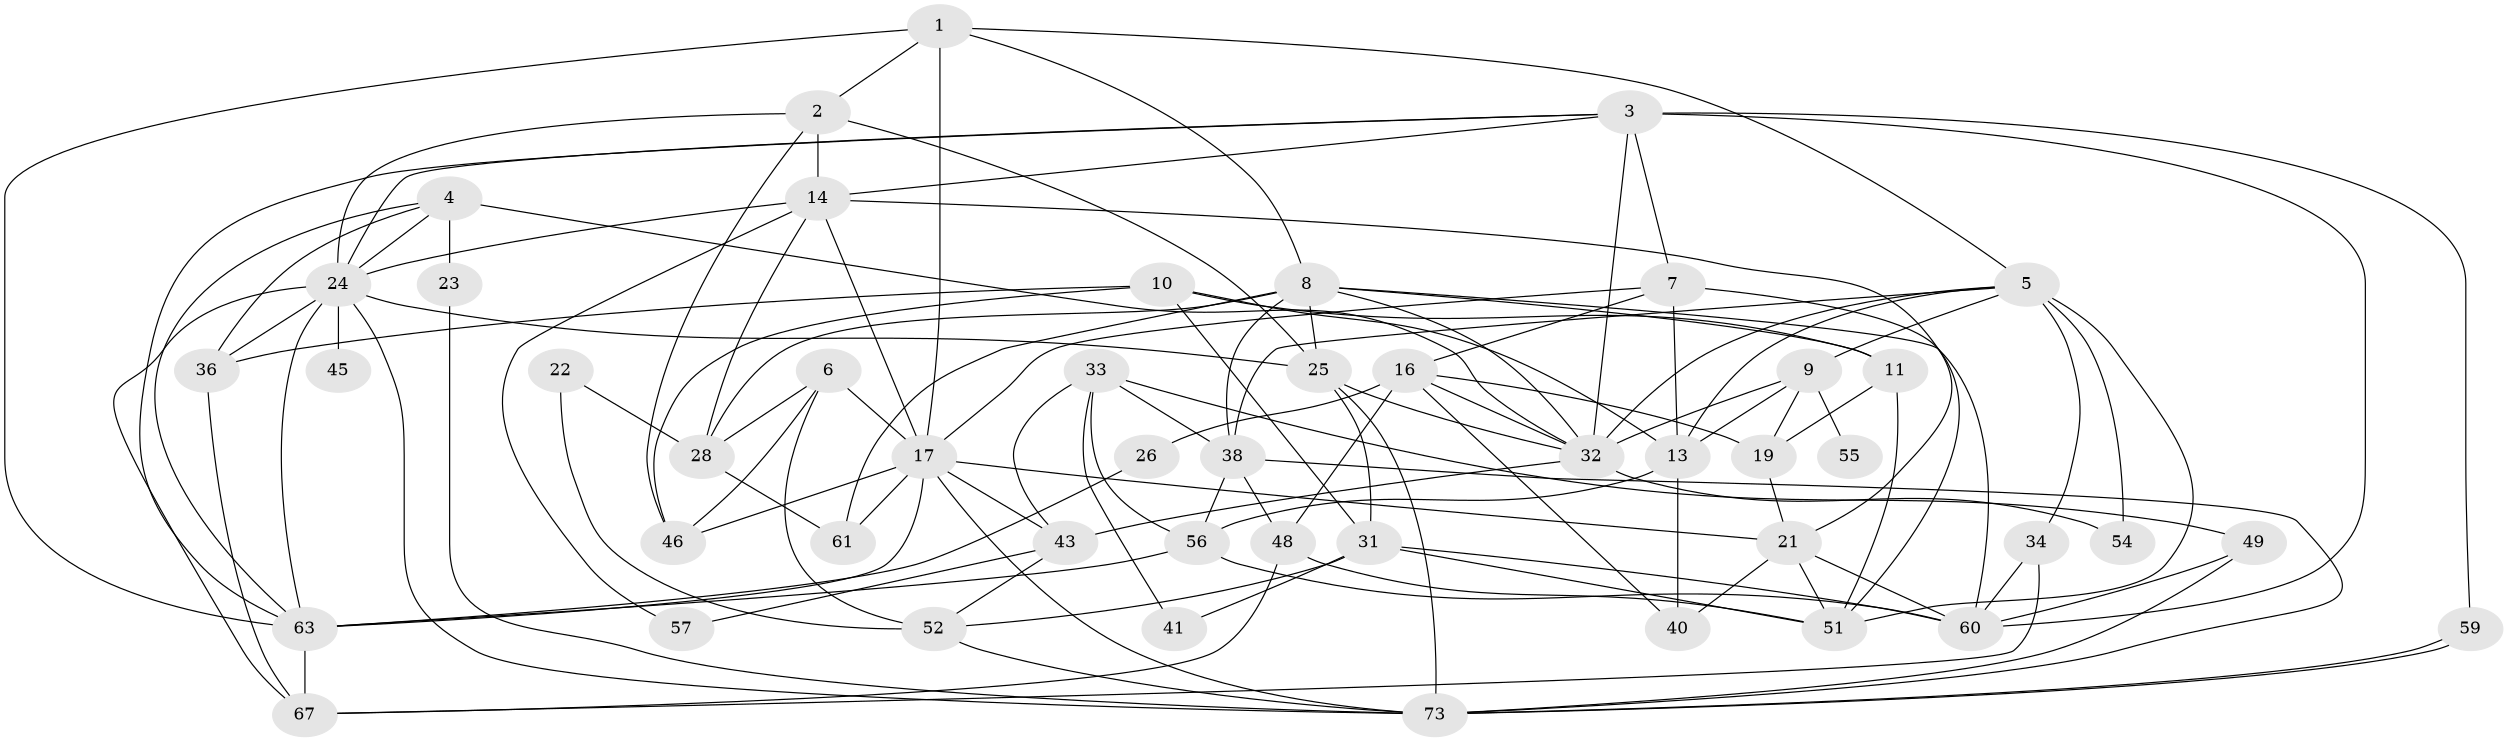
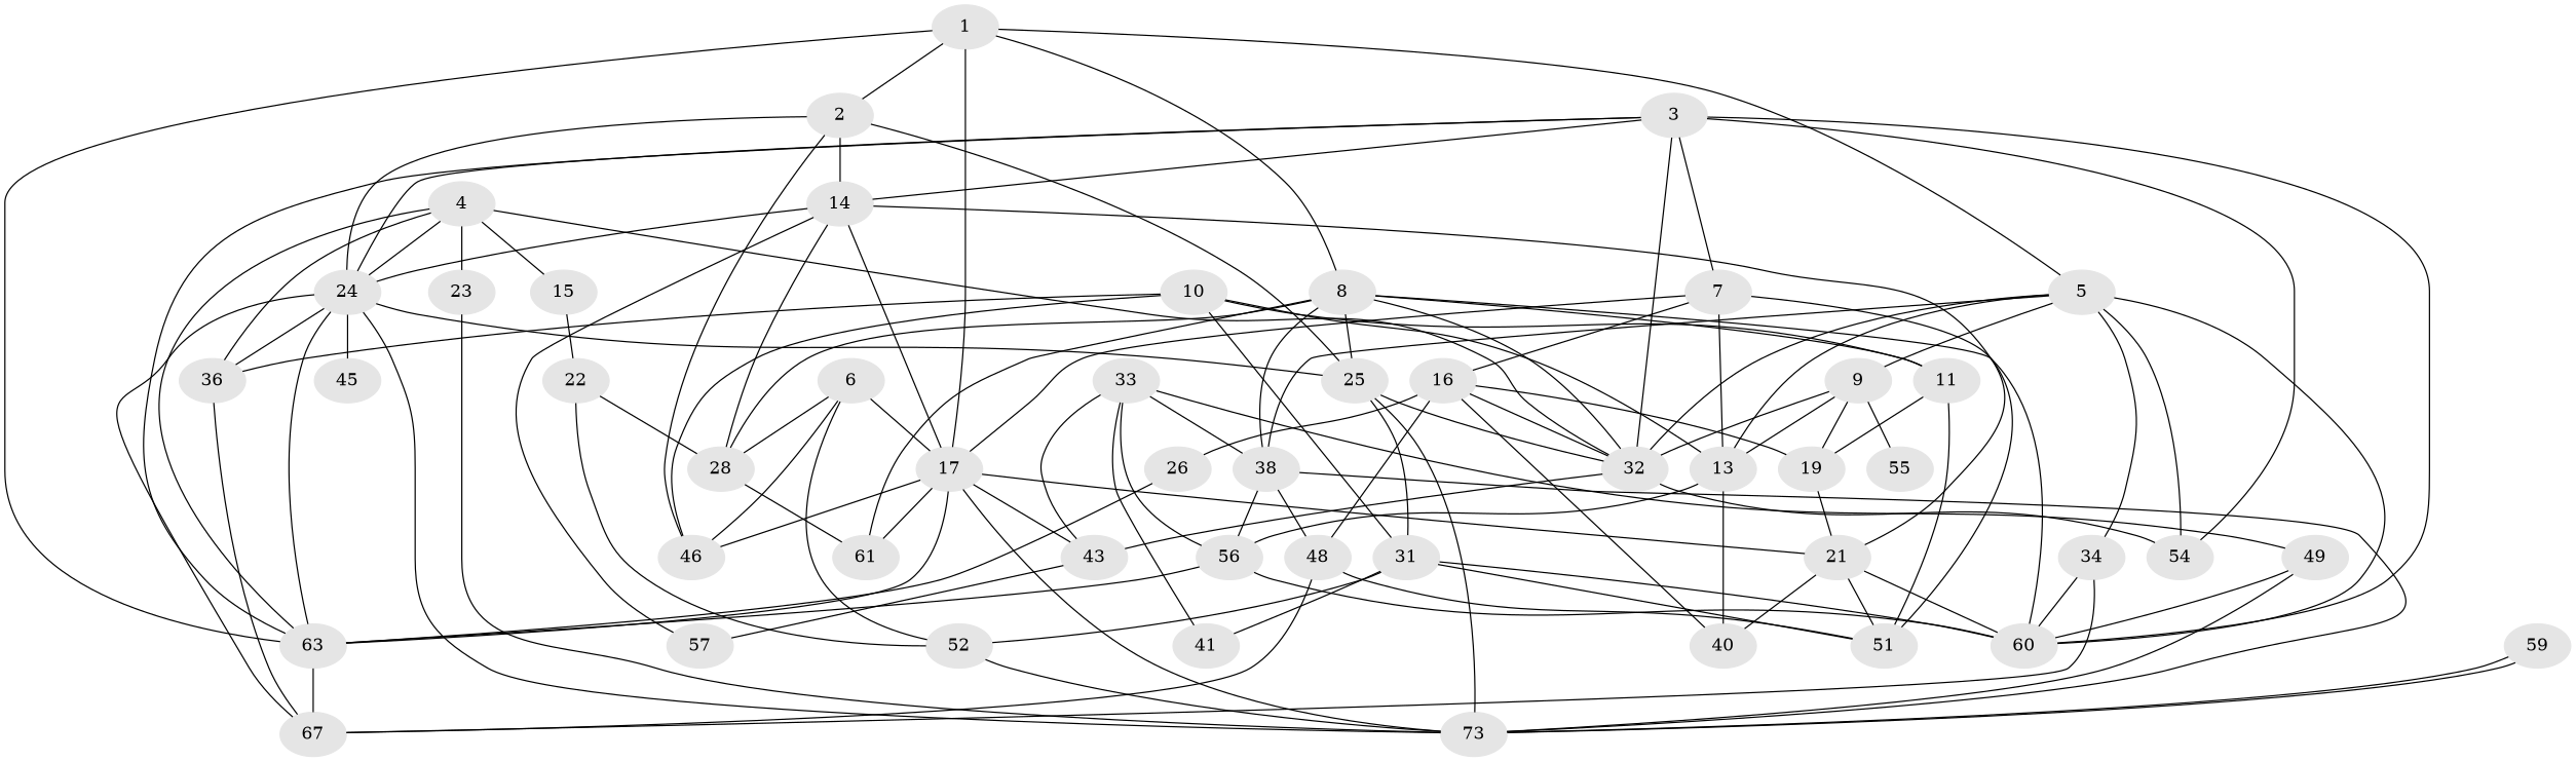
  graph {
    node [color=gray90 style=filled]
    1 [super="+71"]
    2 [super="+12"]
    5 [super="+29"]
    8 [super="+42"]
    17 [super="+30"]
    63 [super="+65"]
    14 [super="+50"]
    24 [super="+53"]
    25 [super="+35"]
    46
    32 [super="+75"]
    9 [super="+18"]
    13 [super="+44"]
    34
    38 [super="+39"]
    51 [super="+78"]
    54
    60 [super="+64"]
    28 [super="+58"]
    11 [super="+20"]
    61
    21 [super="+74"]
    43 [super="+66"]
    73 [super="+76"]
    67 [super="+80"]
    57
    36 [super="+70"]
    45
    31 [super="+37"]
    3 [super="+79"]
    7 [super="+62"]
    59
    16 [super="+47"]
    4 [super="+77"]
+   15
    23
    22
    55
    19
    40
    56
    48
    6
    52 [super="+69"]
    26 [super="+81"]
    10 [super="+27"]
    41
    33 [super="+68"]
    49 [super="+72"]
    1 -- 2
    1 -- 5
    1 -- 8
    1 -- 17
    1 -- 63
    2 -- 14
    2 -- 24
    2 -- 25
    2 -- 46
    5 -- 32
    5 -- 9 [weight=2]
    5 -- 13
    5 -- 34
    5 -- 38
-   5 -- 51
+   5 -- 60
    5 -- 54
    8 -- 25
    8 -- 32
    8 -- 38
    8 -- 60
    8 -- 28
    8 -- 11
    8 -- 61
    17 -- 63 [weight=2]
    17 -- 46
    17 -- 61
    17 -- 21
    17 -- 43
    17 -- 73
    63 -- 67
    14 -- 17
    14 -- 24
    14 -- 28
    14 -- 21
    14 -- 57
    24 -- 63
    24 -- 25
    24 -- 73
    24 -- 67
    24 -- 36
    24 -- 45 [weight=2]
    25 -- 32
    25 -- 73
    25 -- 31
    32 -- 54
    32 -- 43
    9 -- 32 [weight=2]
    9 -- 13
    9 -- 55
    9 -- 19
    13 -- 40 [weight=2]
    13 -- 56
    34 -- 60
    34 -- 67
    38 -- 73
    38 -- 56
    38 -- 48
    28 -- 61
    11 -- 51
    11 -- 19
    21 -- 51
    21 -- 60
    21 -- 40
    43 -- 57
-   43 -- 52
    36 -- 67
    31 -- 51
    31 -- 60
    31 -- 52
    31 -- 41
    3 -- 63
    3 -- 14
    3 -- 24
    3 -- 32
    3 -- 60
    3 -- 7
-   3 -- 59
+   3 -- 54
    7 -- 17
    7 -- 13
    7 -- 51
    7 -- 16
    59 -- 73
    59 -- 73
    16 -- 32
    16 -- 19 [weight=2]
    16 -- 40
    16 -- 48
    16 -- 26
    4 -- 63
    4 -- 24
    4 -- 32
    4 -- 36
+   4 -- 15
    4 -- 23
+   15 -- 22
    23 -- 73
    22 -- 28
    22 -- 52
    19 -- 21
    56 -- 63
    56 -- 60
    48 -- 51
    48 -- 67
    6 -- 17
    6 -- 46
    6 -- 28
    6 -- 52
    52 -- 73
    26 -- 63
    10 -- 46
    10 -- 13
    10 -- 11
    10 -- 36
    10 -- 31
    33 -- 38
    33 -- 43
    33 -- 56
    33 -- 41
    33 -- 49
    49 -- 60
    49 -- 73
  }
